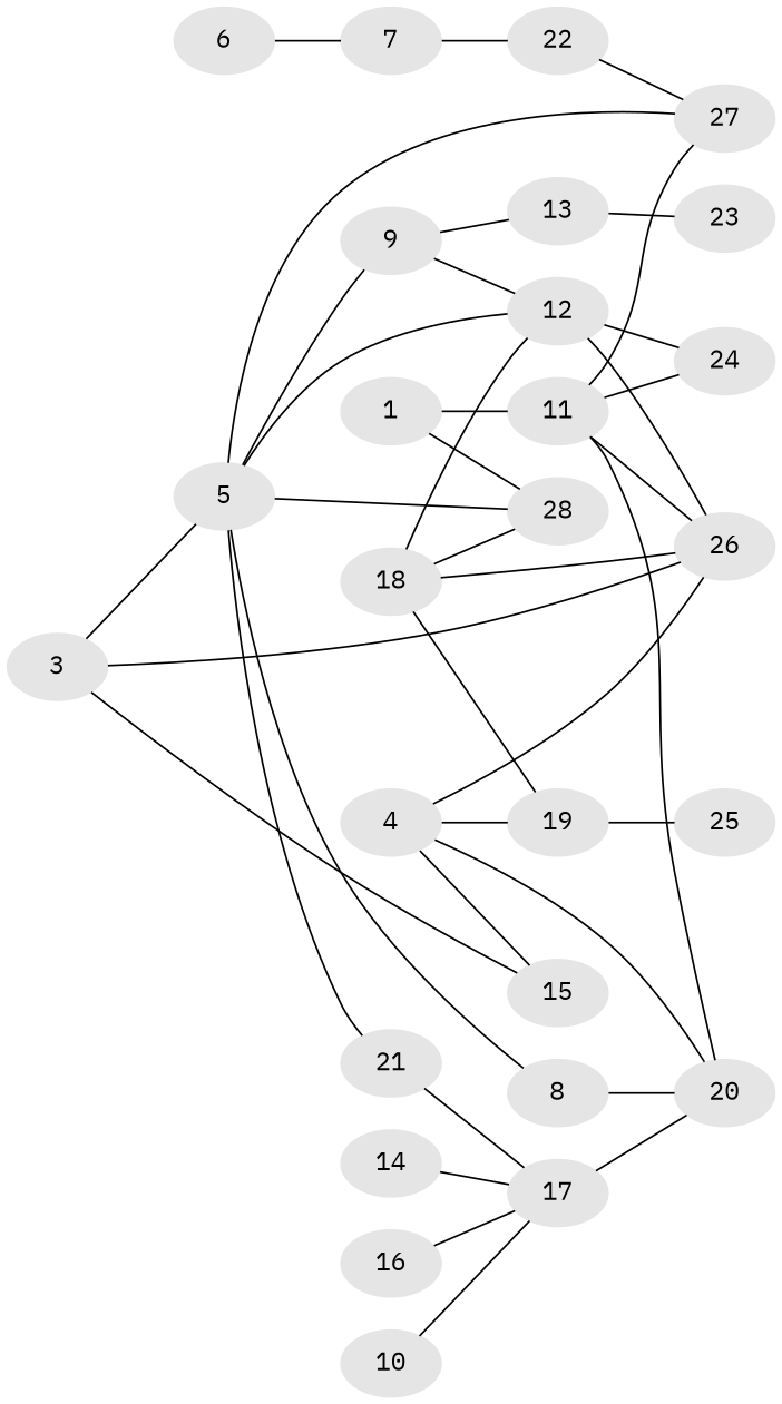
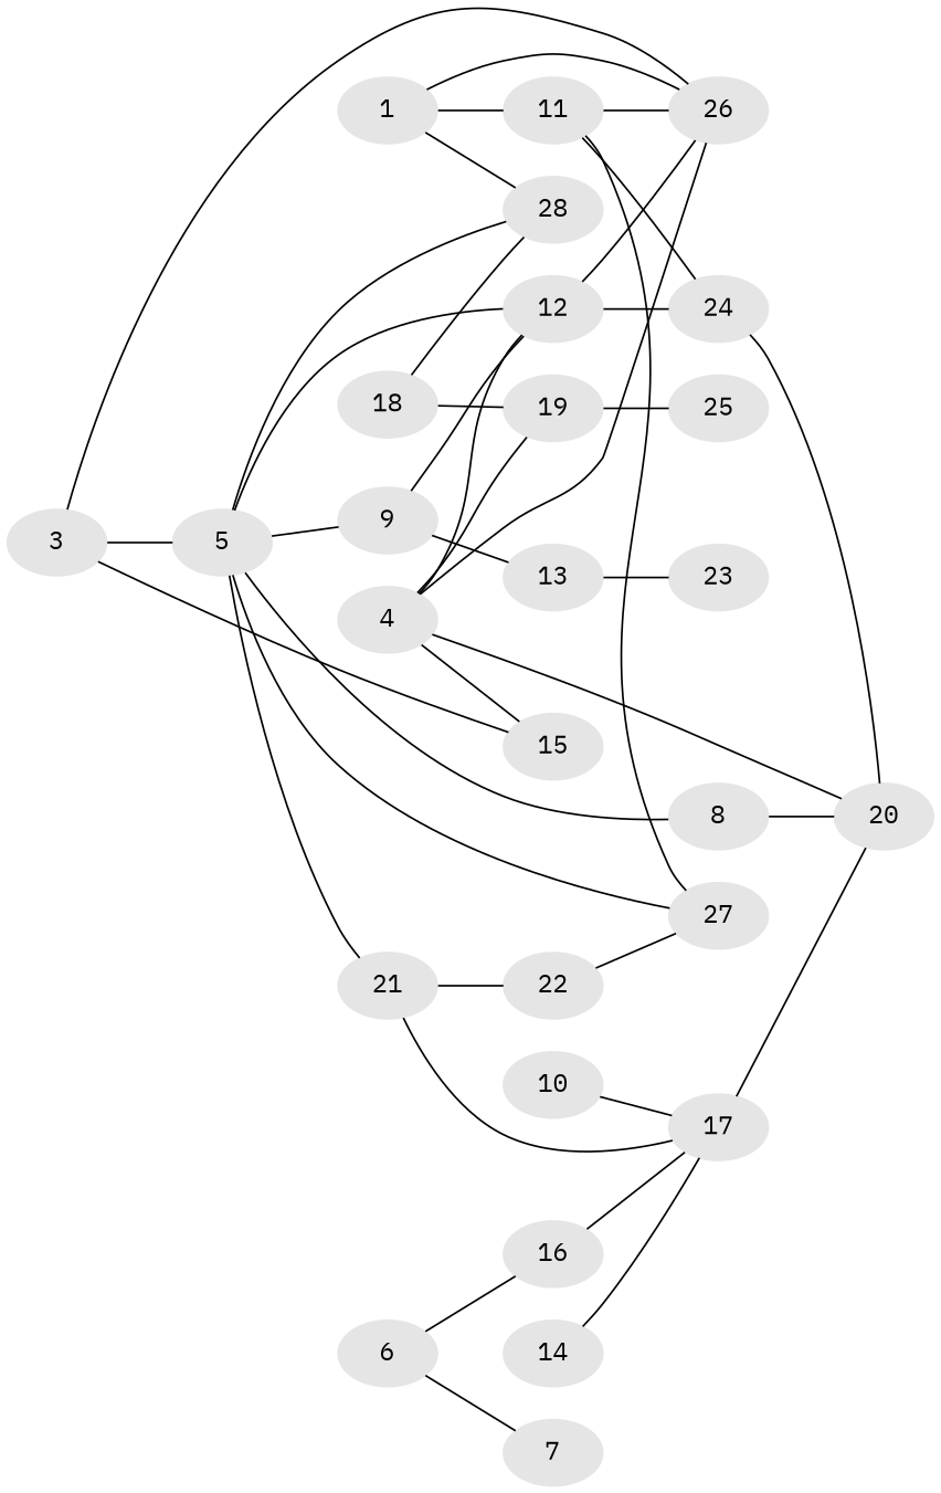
  graph {
    fontname="IBM Plex Mono"
    rankdir=LR
    node [color=gray90 fontname="IBM Plex Mono" style=filled]
    edge [fontname="IBM Plex Mono" weight=1.0]
    1
    11
    26
    28
    20
    27
    24
    3
    5
    15
    12
    8
    9
    21
    4
    19
    13
    25
    17
    22
    6
    7
    16
    23
    10
    14
    18
    1 -- 11
-   18 -- 26
+   1 -- 26
    1 -- 28
    11 -- 26 [weight=2.0]
-   11 -- 20
+   24 -- 20
    11 -- 27 [weight=2.0]
    11 -- 24
    3 -- 26
    3 -- 5
    3 -- 15
    5 -- 28
    5 -- 27
    5 -- 12
    5 -- 8
    5 -- 9
    5 -- 21
    12 -- 26
    12 -- 24
    8 -- 20
    9 -- 12
    9 -- 13
    21 -- 17
-   7 -- 22
+   21 -- 22
    4 -- 26
    4 -- 20
    4 -- 15
-   18 -- 12
+   4 -- 12
    4 -- 19
    19 -- 25
    13 -- 23
    17 -- 20 [weight=2.0]
    22 -- 27 [weight=2.0]
    6 -- 7
+   6 -- 16
    16 -- 17
    10 -- 17
    14 -- 17
    18 -- 28
    18 -- 19
  }
